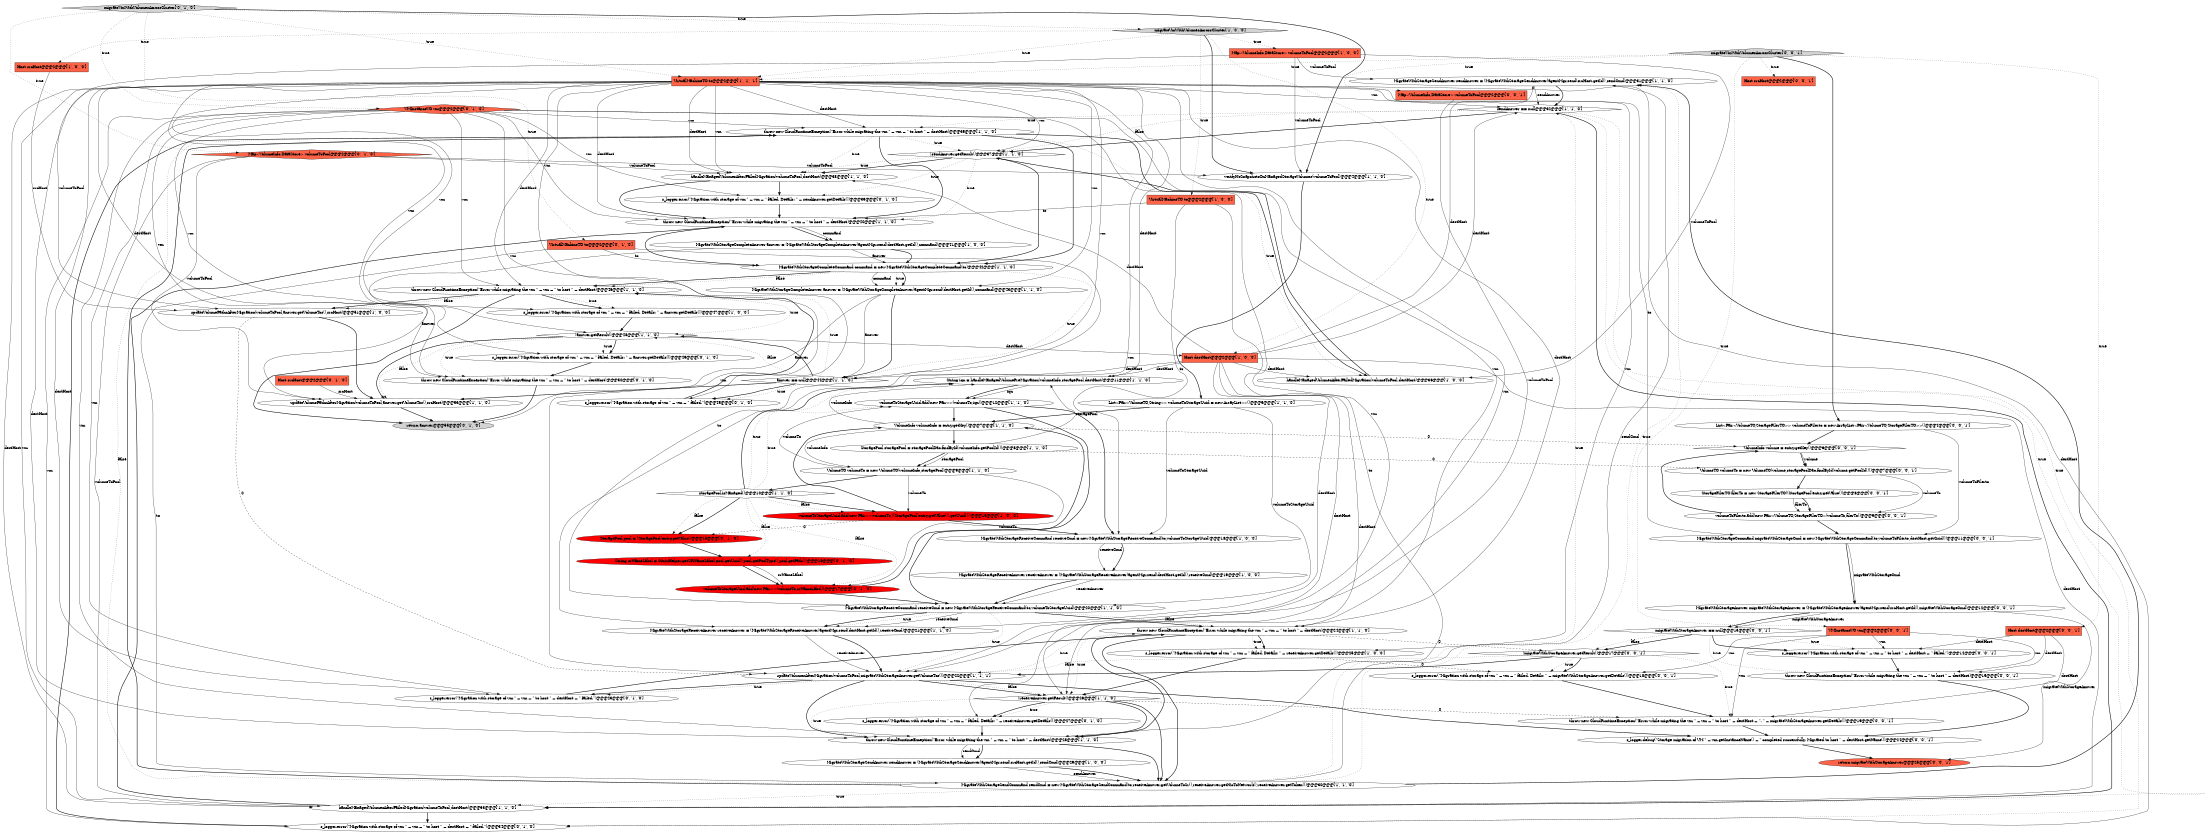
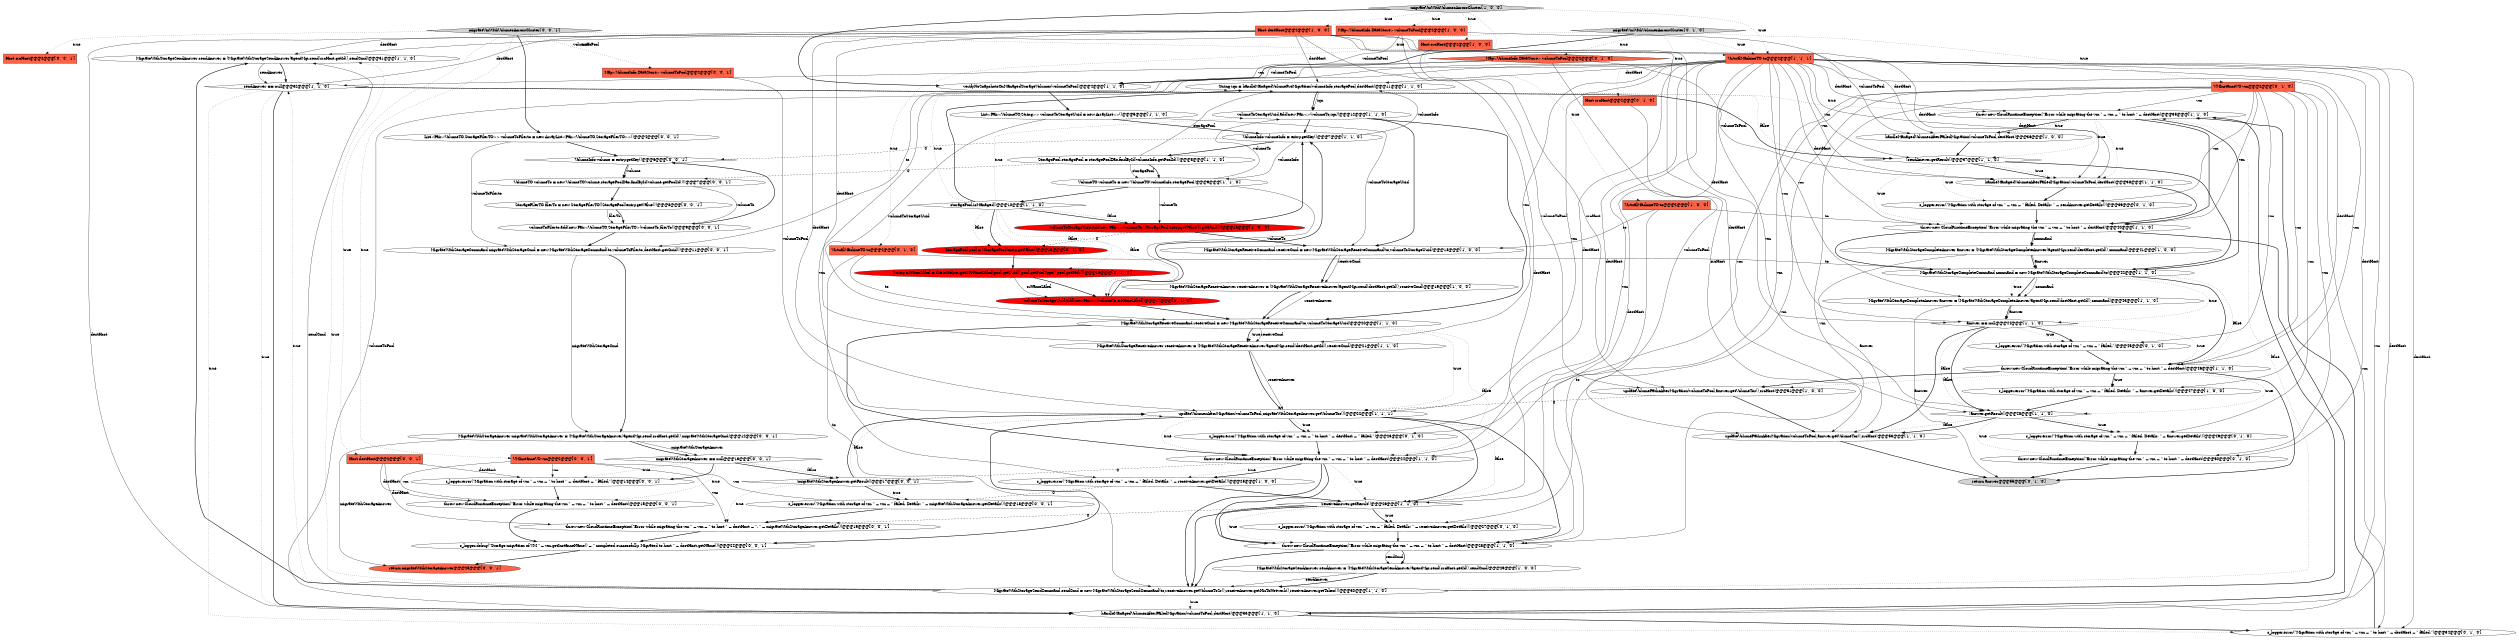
  digraph {
    node [fillcolor=white shape=ellipse style=filled]
    edge [style=solid]
    n1 [label="MigrateWithStorageSendAnswer sendAnswer = (MigrateWithStorageSendAnswer)agentMgr.send(srcHost.getId(),sendCmd)@@@31@@@['1', '1', '0']"]
    n2 [label="sendAnswer == null@@@32@@@['1', '1', '0']" shape=diamond]
    n3 [label="throw new CloudRuntimeException(\"Error while migrating the vm \" + vm + \" to host \" + destHost)@@@35@@@['1', '1', '0']"]
    n4 [label="!sendAnswer.getResult()@@@37@@@['1', '1', '0']" shape=diamond]
    n5 [label="s_logger.error(\"Migration with storage of vm \" + vm + \" to host \" + destHost + \" failed.\")@@@34@@@['0', '1', '0']"]
    n6 [label="handleManagedVolumesAfterFailedMigration(volumeToPool,destHost)@@@33@@@['1', '1', '0']"]
    n7 [label="MigrateWithStorageReceiveAnswer receiveAnswer = (MigrateWithStorageReceiveAnswer)agentMgr.send(destHost.getId(),receiveCmd)@@@19@@@['1', '0', '0']"]
    n8 [label="MigrateWithStorageReceiveCommand receiveCmd = new MigrateWithStorageReceiveCommand(to,volumeToStorageUuid)@@@20@@@['1', '1', '0']"]
    n9 [label="throw new CloudRuntimeException(\"Error while migrating the vm \" + vm + \" to host \" + destHost)@@@24@@@['1', '1', '0']"]
    n10 [label="MigrateWithStorageReceiveAnswer receiveAnswer = (MigrateWithStorageReceiveAnswer)agentMgr.send(destHost.getId(),receiveCmd)@@@21@@@['1', '1', '0']"]
    n11 [label="updateVolumesAfterMigration(volumeToPool,migrateWithStorageAnswer.getVolumeTos())@@@22@@@['1', '1', '1']"]
    n12 [label="verifyNoSnapshotsOnManagedStorageVolumes(volumeToPool)@@@4@@@['1', '1', '0']"]
    n13 [label="List<Pair<VolumeTO,String>> volumeToStorageUuid = new ArrayList<>()@@@5@@@['1', '1', '0']"]
    n14 [label="MigrateWithStorageReceiveCommand receiveCmd = new MigrateWithStorageReceiveCommand(to,volumeToStorageUuid)@@@18@@@['1', '0', '0']"]
    n15 [label="VolumeInfo volumeInfo = entry.getKey()@@@7@@@['1', '1', '0']"]
    n16 [label="handleManagedVolumesAfterFailedMigration(volumeToPool,destHost)@@@38@@@['1', '1', '0']"]
    n17 [label="MigrateWithStorageCompleteCommand command = new MigrateWithStorageCompleteCommand(to)@@@42@@@['1', '1', '0']"]
    n18 [label="throw new CloudRuntimeException(\"Error while migrating the vm \" + vm + \" to host \" + destHost)@@@40@@@['1', '1', '0']"]
    n19 [label="handleManagedVolumesAfterFailedMigration(volumeToPool,destHost)@@@36@@@['1', '0', '0']"]
    n20 [label="s_logger.error(\"Migration with storage of vm \" + vm + \" failed. Details: \" + sendAnswer.getDetails())@@@39@@@['0', '1', '0']"]
    n21 [label="throw new CloudRuntimeException(\"Error while migrating the vm \" + vm + \" to host \" + destHost)@@@46@@@['1', '1', '0']"]
    n22 [label="MigrateWithStorageCompleteAnswer answer = (MigrateWithStorageCompleteAnswer)agentMgr.send(destHost.getId(),command)@@@43@@@['1', '1', '0']"]
    n23 [label="answer == null@@@44@@@['1', '1', '0']" shape=diamond]
    n24 [label="MigrateWithStorageCompleteAnswer answer = (MigrateWithStorageCompleteAnswer)agentMgr.send(destHost.getId(),command)@@@41@@@['1', '0', '0']"]
    n25 [label="List<Pair<VolumeTO,StorageFilerTO>> volumeToFilerto = new ArrayList<Pair<VolumeTO,StorageFilerTO>>()@@@4@@@['0', '0', '1']"]
    n26 [label="VolumeInfo volume = entry.getKey()@@@6@@@['0', '0', '1']" shape=diamond]
    n27 [label="MigrateWithStorageCommand migrateWithStorageCmd = new MigrateWithStorageCommand(to,volumeToFilerto,destHost.getGuid())@@@11@@@['0', '0', '1']"]
    n28 [label="VolumeTO volumeTo = new VolumeTO(volume,storagePoolDao.findById(volume.getPoolId()))@@@7@@@['0', '0', '1']"]
    n29 [label="MigrateWithStorageAnswer migrateWithStorageAnswer = (MigrateWithStorageAnswer)agentMgr.send(srcHost.getId(),migrateWithStorageCmd)@@@12@@@['0', '0', '1']"]
    n30 [label="s_logger.error(\"Migration with storage of vm \" + vm + \" failed. Details: \" + answer.getDetails())@@@47@@@['1', '0', '0']"]
    n31 [label="!answer.getResult()@@@48@@@['1', '1', '0']" shape=diamond]
    n32 [label="throw new CloudRuntimeException(\"Error while migrating the vm \" + vm + \" to host \" + destHost)@@@50@@@['0', '1', '0']"]
    n33 [label="updateVolumePathsAfterMigration(volumeToPool,answer.getVolumeTos(),srcHost)@@@53@@@['1', '1', '0']"]
    n34 [label="s_logger.error(\"Migration with storage of vm \" + vm + \" failed. Details: \" + answer.getDetails())@@@49@@@['0', '1', '0']"]
    n35 [fillcolor=tomato label="VirtualMachineTO to@@@2@@@['1', '1', '1']" shape=box]
    n36 [label="String iqn = handleManagedVolumePreMigration(volumeInfo,storagePool,destHost)@@@11@@@['1', '1', '0']"]
    n37 [label="s_logger.error(\"Migration with storage of vm \" + vm + \" failed. Details: \" + receiveAnswer.getDetails())@@@25@@@['1', '0', '0']"]
    n38 [label="!receiveAnswer.getResult()@@@26@@@['1', '1', '0']" shape=diamond]
    n39 [label="s_logger.error(\"Migration with storage of vm \" + vm + \" to host \" + destHost + \" failed.\")@@@23@@@['0', '1', '0']"]
    n40 [label="throw new CloudRuntimeException(\"Error while migrating the vm \" + vm + \" to host \" + destHost)@@@28@@@['1', '1', '0']"]
    n41 [label="volumeToStorageUuid.add(new Pair<>(volumeTo,iqn))@@@12@@@['1', '1', '0']"]
    n42 [label="!migrateWithStorageAnswer.getResult()@@@17@@@['0', '0', '1']" shape=diamond]
    n43 [label="MigrateWithStorageSendCommand sendCmd = new MigrateWithStorageSendCommand(to,receiveAnswer.getVolumeToSr(),receiveAnswer.getNicToNetwork(),receiveAnswer.getToken())@@@30@@@['1', '1', '0']"]
    n44 [label="s_logger.error(\"Migration with storage of vm \" + vm + \" failed. Details: \" + migrateWithStorageAnswer.getDetails())@@@18@@@['0', '0', '1']"]
    n45 [fillcolor=lightgray label="return answer@@@55@@@['0', '1', '0']"]
    n46 [label="updateVolumePathsAfterMigration(volumeToPool,answer.getVolumeTos(),srcHost)@@@51@@@['1', '0', '0']"]
    n47 [label="throw new CloudRuntimeException(\"Error while migrating the vm \" + vm + \" to host \" + destHost + \". \" + migrateWithStorageAnswer.getDetails())@@@19@@@['0', '0', '1']"]
    n48 [label="s_logger.error(\"Migration with storage of vm \" + vm + \" failed. Details: \" + receiveAnswer.getDetails())@@@27@@@['0', '1', '0']"]
    n49 [label="MigrateWithStorageSendAnswer sendAnswer = (MigrateWithStorageSendAnswer)agentMgr.send(srcHost.getId(),sendCmd)@@@29@@@['1', '0', '0']"]
    n50 [label="s_logger.error(\"Migration with storage of vm \" + vm + \" failed.\")@@@45@@@['0', '1', '0']"]
    n51 [label="s_logger.debug(\"Storage migration of VM \" + vm.getInstanceName() + \" completed successfully. Migrated to host \" + destHost.getName())@@@24@@@['0', '0', '1']"]
    n52 [label="VolumeTO volumeTo = new VolumeTO(volumeInfo,storagePool)@@@9@@@['1', '1', '0']"]
    n53 [fillcolor=red label="volumeToStorageUuid.add(new Pair<>(volumeTo,srNameLabel))@@@17@@@['0', '1', '0']"]
    n54 [fillcolor=red label="volumeToStorageUuid.add(new Pair<>(volumeTo,((StoragePool)entry.getValue()).getUuid()))@@@15@@@['1', '0', '0']"]
    n55 [label="storagePool.isManaged()@@@10@@@['1', '1', '0']" shape=diamond]
    n56 [fillcolor=red label="StoragePool pool = (StoragePool)entry.getValue()@@@15@@@['0', '1', '0']"]
    n57 [fillcolor=red label="String srNameLabel = CitrixHelper.getSRNameLabel(pool.getUuid(),pool.getPoolType(),pool.getPath())@@@16@@@['0', '1', '0']"]
    n58 [label="StorageFilerTO filerTo = new StorageFilerTO((StoragePool)entry.getValue())@@@8@@@['0', '0', '1']"]
    n59 [label="volumeToFilerto.add(new Pair<VolumeTO,StorageFilerTO>(volumeTo,filerTo))@@@9@@@['0', '0', '1']"]
    n60 [label="s_logger.error(\"Migration with storage of vm \" + vm + \" to host \" + destHost + \" failed.\")@@@14@@@['0', '0', '1']"]
    n61 [label="throw new CloudRuntimeException(\"Error while migrating the vm \" + vm + \" to host \" + destHost)@@@15@@@['0', '0', '1']"]
    n62 [fillcolor=tomato label="Map<VolumeInfo,DataStore> volumeToPool@@@2@@@['0', '1', '0']" shape=diamond]
    n63 [fillcolor=tomato label="return migrateWithStorageAnswer@@@25@@@['0', '0', '1']"]
    n64 [label="migrateWithStorageAnswer == null@@@13@@@['0', '0', '1']" shape=diamond]
    n65 [label="StoragePool storagePool = storagePoolDao.findById(volumeInfo.getPoolId())@@@8@@@['1', '1', '0']"]
-   n66 [fillcolor=tomato label="VMInstanceVO vm@@@2@@@['0', '1', '0']" shape=diamond]
+   n66 [fillcolor=tomato label="VMInstanceVO vm@@@2@@@['0', '1', '0']" shape=box]
    n67 [fillcolor=tomato label="VMInstanceVO vm@@@2@@@['0', '0', '1']" shape=box]
    n68 [fillcolor=lightgray label="migrateVmWithVolumesAcrossCluster['0', '1', '0']" shape=diamond]
    n69 [fillcolor=tomato label="VirtualMachineTO to@@@2@@@['0', '1', '0']" shape=box]
    n70 [fillcolor=tomato label="Host srcHost@@@2@@@['0', '1', '0']" shape=box]
    n71 [fillcolor=tomato label="Map<VolumeInfo,DataStore> volumeToPool@@@2@@@['1', '0', '0']" shape=box]
    n72 [fillcolor=tomato label="Host destHost@@@2@@@['1', '0', '0']" shape=box]
    n73 [fillcolor=tomato label="Host srcHost@@@2@@@['1', '0', '0']" shape=box]
    n74 [fillcolor=tomato label="Host srcHost@@@2@@@['0', '0', '1']" shape=box]
    n75 [fillcolor=tomato label="Map<VolumeInfo,DataStore> volumeToPool@@@2@@@['0', '0', '1']" shape=box]
    n76 [fillcolor=lightgray label="migrateVmWithVolumesAcrossCluster['0', '0', '1']" shape=diamond]
    n77 [fillcolor=tomato label="Host destHost@@@2@@@['0', '0', '1']" shape=box]
    n78 [fillcolor=lightgray label="migrateVmWithVolumesAcrossCluster['1', '0', '0']" shape=diamond]
    n79 [fillcolor=tomato label="VirtualMachineTO to@@@2@@@['1', '0', '0']" shape=box]
    n1 -> n2 [label=sendAnswer]
    n1 -> n2 [style=bold]
    n2 -> n3 [label=true style=dotted]
    n2 -> n4 [label=false style=dotted]
    n2 -> n4 [style=bold]
    n2 -> n5 [label=true style=dotted]
    n2 -> n6 [style=bold]
    n2 -> n6 [label=true style=dotted]
    n3 -> n4 [label=true style=dotted]
    n3 -> n16 [label=true style=dotted]
    n3 -> n17 [style=bold]
    n3 -> n18 [style=bold]
    n3 -> n19 [style=bold]
    n3 -> n19 [label=true style=dotted]
    n4 -> n16 [style=bold]
    n4 -> n16 [label=true style=dotted]
    n4 -> n17 [style=bold]
    n4 -> n18 [label=true style=dotted]
    n4 -> n20 [label=true style=dotted]
    n5 -> n3 [style=bold]
    n6 -> n5 [style=bold]
    n6 -> n18 [style=bold]
    n7 -> n8 [style=bold]
    n7 -> n8 [label=receiveAnswer]
    n8 -> n9 [style=bold]
    n8 -> n9 [label=false style=dotted]
    n8 -> n10 [label=true style=dotted]
    n8 -> n10 [label=receiveCmd]
    n8 -> n10 [style=bold]
    n8 -> n11 [label=true style=dotted]
    n9 -> n37 [label=true style=dotted]
    n9 -> n37 [style=bold]
    n9 -> n38 [label=true style=dotted]
    n9 -> n40 [style=bold]
    n9 -> n42 [label=0 style=dashed]
    n9 -> n43 [style=bold]
    n10 -> n11 [label=receiveAnswer]
    n10 -> n11 [style=bold]
    n11 -> n9 [label=true style=dotted]
    n11 -> n38 [style=bold]
    n11 -> n38 [label=false style=dotted]
    n11 -> n39 [style=bold]
    n11 -> n39 [label=true style=dotted]
    n11 -> n40 [style=bold]
    n11 -> n51 [style=bold]
    n12 -> n13 [style=bold]
    n13 -> n8 [label=volumeToStorageUuid]
    n13 -> n14 [label=volumeToStorageUuid]
    n13 -> n15 [style=bold]
    n14 -> n7 [style=bold]
    n14 -> n7 [label=receiveCmd]
    n15 -> n26 [label=0 style=dashed]
    n15 -> n36 [label=volumeInfo]
    n15 -> n52 [label=volumeInfo]
    n15 -> n65 [style=bold]
    n16 -> n18 [style=bold]
    n16 -> n20 [style=bold]
    n17 -> n21 [style=bold]
    n17 -> n21 [label=false style=dotted]
    n17 -> n22 [style=bold]
    n17 -> n22 [label=command]
    n17 -> n22 [label=true style=dotted]
    n17 -> n23 [label=true style=dotted]
    n18 -> n17 [style=bold]
    n18 -> n24 [style=bold]
    n18 -> n24 [label=command]
    n19 -> n4 [style=bold]
    n20 -> n18 [style=bold]
    n21 -> n30 [label=true style=dotted]
    n21 -> n30 [style=bold]
    n21 -> n31 [label=true style=dotted]
    n21 -> n45 [style=bold]
    n21 -> n46 [style=bold]
    n21 -> n46 [label=false style=dotted]
    n22 -> n23 [style=bold]
    n22 -> n23 [label=answer]
    n22 -> n45 [label=answer]
    n23 -> n21 [label=true style=dotted]
    n23 -> n31 [style=bold]
    n23 -> n31 [label=false style=dotted]
    n23 -> n33 [style=bold]
    n23 -> n50 [label=true style=dotted]
    n23 -> n50 [style=bold]
    n24 -> n17 [style=bold]
    n24 -> n17 [label=answer]
    n24 -> n33 [label=answer]
    n25 -> n26 [style=bold]
    n25 -> n27 [label=volumeToFilerto]
    n26 -> n28 [style=bold]
    n26 -> n28 [label=volume]
    n27 -> n29 [label=migrateWithStorageCmd]
    n27 -> n29 [style=bold]
    n28 -> n58 [style=bold]
    n28 -> n59 [label=volumeTo]
    n29 -> n63 [label=migrateWithStorageAnswer]
    n29 -> n64 [label=migrateWithStorageAnswer]
    n29 -> n64 [style=bold]
    n30 -> n31 [style=bold]
    n31 -> n32 [label=true style=dotted]
    n31 -> n33 [label=false style=dotted]
    n31 -> n33 [style=bold]
    n31 -> n34 [style=bold]
    n31 -> n34 [label=true style=dotted]
    n32 -> n45 [style=bold]
    n33 -> n45 [style=bold]
    n34 -> n32 [style=bold]
    n35 -> n2 [label=vm]
    n35 -> n3 [label=destHost]
    n35 -> n4 [label=vm]
    n35 -> n5 [label=destHost]
    n35 -> n6 [label=vm]
    n35 -> n6 [label=destHost]
    n35 -> n9 [label=destHost]
    n35 -> n10 [label=vm]
    n35 -> n11 [label=vm]
    n35 -> n16 [label=vm]
    n35 -> n16 [label=destHost]
    n35 -> n18 [label=destHost]
    n35 -> n21 [label=destHost]
    n35 -> n22 [label=vm]
    n35 -> n23 [label=vm]
    n35 -> n27 [label=to]
    n35 -> n30 [label=vm]
    n35 -> n31 [label=vm]
    n35 -> n32 [label=destHost]
    n35 -> n36 [label=destHost]
    n35 -> n37 [label=vm]
    n35 -> n38 [label=vm]
    n35 -> n39 [label=destHost]
    n35 -> n40 [label=destHost]
    n36 -> n41 [label=iqn]
    n36 -> n41 [style=bold]
    n37 -> n38 [style=bold]
    n37 -> n44 [label=0 style=dashed]
    n38 -> n40 [style=bold]
    n38 -> n40 [label=true style=dotted]
    n38 -> n43 [style=bold]
    n38 -> n47 [label=0 style=dashed]
    n38 -> n48 [label=true style=dotted]
    n38 -> n48 [style=bold]
    n39 -> n9 [style=bold]
    n40 -> n43 [style=bold]
    n40 -> n49 [style=bold]
    n40 -> n49 [label=sendCmd]
    n41 -> n8 [style=bold]
    n41 -> n14 [style=bold]
    n41 -> n15 [style=bold]
    n42 -> n11 [label=false style=dotted]
    n42 -> n11 [style=bold]
    n42 -> n44 [label=true style=dotted]
    n42 -> n44 [style=bold]
    n42 -> n47 [label=true style=dotted]
    n43 -> n1 [label=true style=dotted]
    n43 -> n1 [style=bold]
    n43 -> n1 [label=sendCmd]
    n43 -> n2 [label=true style=dotted]
    n43 -> n3 [style=bold]
    n43 -> n3 [label=false style=dotted]
    n43 -> n6 [label=true style=dotted]
    n44 -> n47 [style=bold]
    n46 -> n11 [label=0 style=dashed]
    n46 -> n33 [style=bold]
    n47 -> n51 [style=bold]
    n48 -> n40 [style=bold]
    n49 -> n43 [label=sendAnswer]
    n49 -> n43 [style=bold]
    n50 -> n21 [style=bold]
    n51 -> n63 [style=bold]
    n52 -> n41 [label=volumeTo]
    n52 -> n53 [label=volumeTo]
    n52 -> n54 [label=volumeTo]
    n52 -> n55 [style=bold]
    n53 -> n8 [style=bold]
    n53 -> n15 [style=bold]
    n54 -> n14 [style=bold]
    n54 -> n15 [style=bold]
    n54 -> n56 [label=0 style=dashed]
    n55 -> n36 [label=true style=dotted]
    n55 -> n36 [style=bold]
    n55 -> n41 [label=true style=dotted]
    n55 -> n53 [label=false style=dotted]
    n55 -> n54 [style=bold]
    n55 -> n54 [label=false style=dotted]
    n55 -> n56 [label=false style=dotted]
    n55 -> n56 [style=bold]
    n55 -> n57 [label=false style=dotted]
    n56 -> n57 [style=bold]
    n57 -> n53 [style=bold]
    n57 -> n53 [label=srNameLabel]
    n58 -> n59 [label=filerTo]
    n58 -> n59 [style=bold]
    n59 -> n26 [style=bold]
    n59 -> n27 [style=bold]
    n60 -> n61 [style=bold]
    n61 -> n51 [style=bold]
    n62 -> n6 [label=volumeToPool]
    n62 -> n12 [label=volumeToPool]
    n62 -> n16 [label=volumeToPool]
    n62 -> n33 [label=volumeToPool]
    n64 -> n42 [style=bold]
    n64 -> n42 [label=false style=dotted]
    n64 -> n60 [style=bold]
    n64 -> n60 [label=true style=dotted]
    n64 -> n61 [label=true style=dotted]
    n65 -> n28 [label=0 style=dashed]
    n65 -> n36 [label=storagePool]
    n65 -> n52 [style=bold]
    n65 -> n52 [label=storagePool]
    n66 -> n3 [label=vm]
    n66 -> n5 [label=vm]
    n66 -> n9 [label=vm]
    n66 -> n18 [label=vm]
    n66 -> n20 [label=vm]
    n66 -> n21 [label=vm]
    n66 -> n32 [label=vm]
    n66 -> n34 [label=vm]
    n66 -> n39 [label=vm]
    n66 -> n40 [label=vm]
    n66 -> n48 [label=vm]
    n66 -> n50 [label=vm]
    n67 -> n44 [label=vm]
    n67 -> n47 [label=vm]
    n67 -> n60 [label=vm]
    n67 -> n61 [label=vm]
    n68 -> n12 [style=bold]
    n68 -> n35 [label=true style=dotted]
    n68 -> n62 [label=true style=dotted]
    n68 -> n66 [label=true style=dotted]
    n68 -> n69 [label=true style=dotted]
-   n68 -> n78 [label=true style=dotted]
+   n68 -> n70 [label=true style=dotted]
    n69 -> n8 [label=to]
    n69 -> n17 [label=to]
    n69 -> n43 [label=to]
    n70 -> n33 [label=srcHost]
    n71 -> n1 [label=volumeToPool]
    n71 -> n12 [label=volumeToPool]
    n71 -> n19 [label=volumeToPool]
    n71 -> n46 [label=volumeToPool]
    n72 -> n1 [label=destHost]
    n72 -> n2 [label=destHost]
    n72 -> n6 [label=destHost]
    n72 -> n10 [label=destHost]
    n72 -> n11 [label=destHost]
    n72 -> n16 [label=destHost]
    n72 -> n19 [label=destHost]
    n72 -> n23 [label=destHost]
-   n31 -> n72 [label=destHost]
+   n72 -> n31 [label=destHost]
    n72 -> n36 [label=destHost]
    n72 -> n38 [label=destHost]
    n73 -> n46 [label=srcHost]
    n75 -> n11 [label=volumeToPool]
    n76 -> n25 [style=bold]
    n76 -> n35 [label=true style=dotted]
    n76 -> n67 [label=true style=dotted]
    n76 -> n74 [label=true style=dotted]
    n76 -> n75 [label=true style=dotted]
    n76 -> n77 [label=true style=dotted]
    n77 -> n47 [label=destHost]
    n77 -> n60 [label=destHost]
    n77 -> n61 [label=destHost]
    n78 -> n12 [style=bold]
    n78 -> n35 [label=true style=dotted]
    n78 -> n71 [label=true style=dotted]
    n78 -> n72 [label=true style=dotted]
    n78 -> n73 [label=true style=dotted]
    n78 -> n79 [label=true style=dotted]
    n79 -> n14 [label=to]
    n79 -> n18 [label=to]
    n79 -> n40 [label=to]
  }
